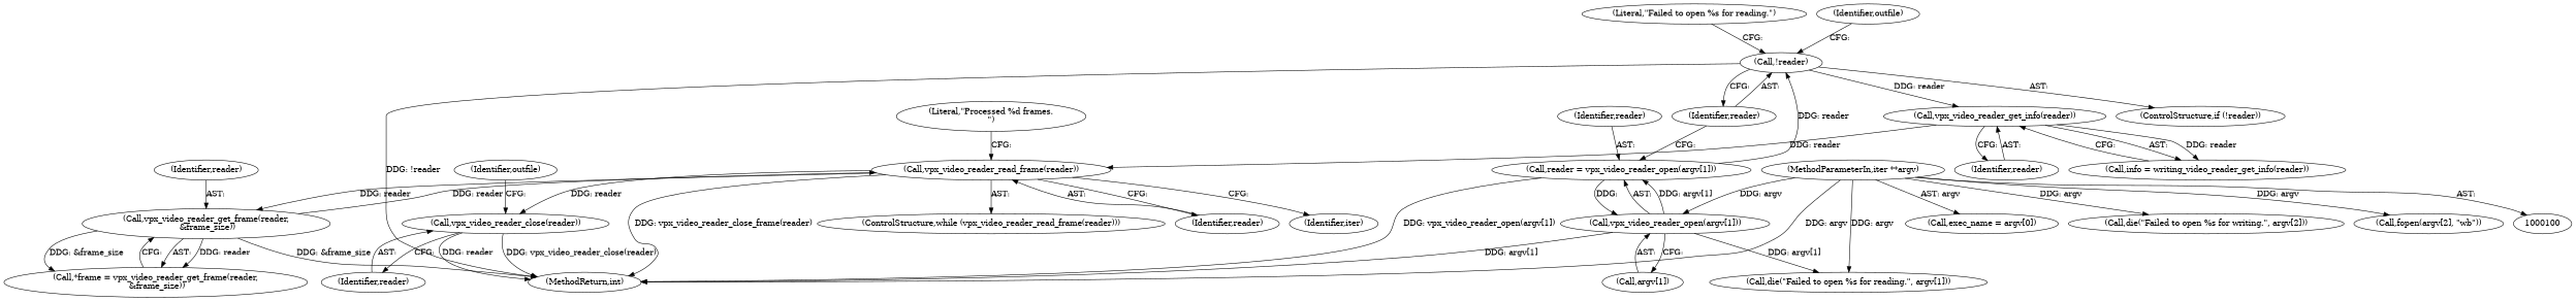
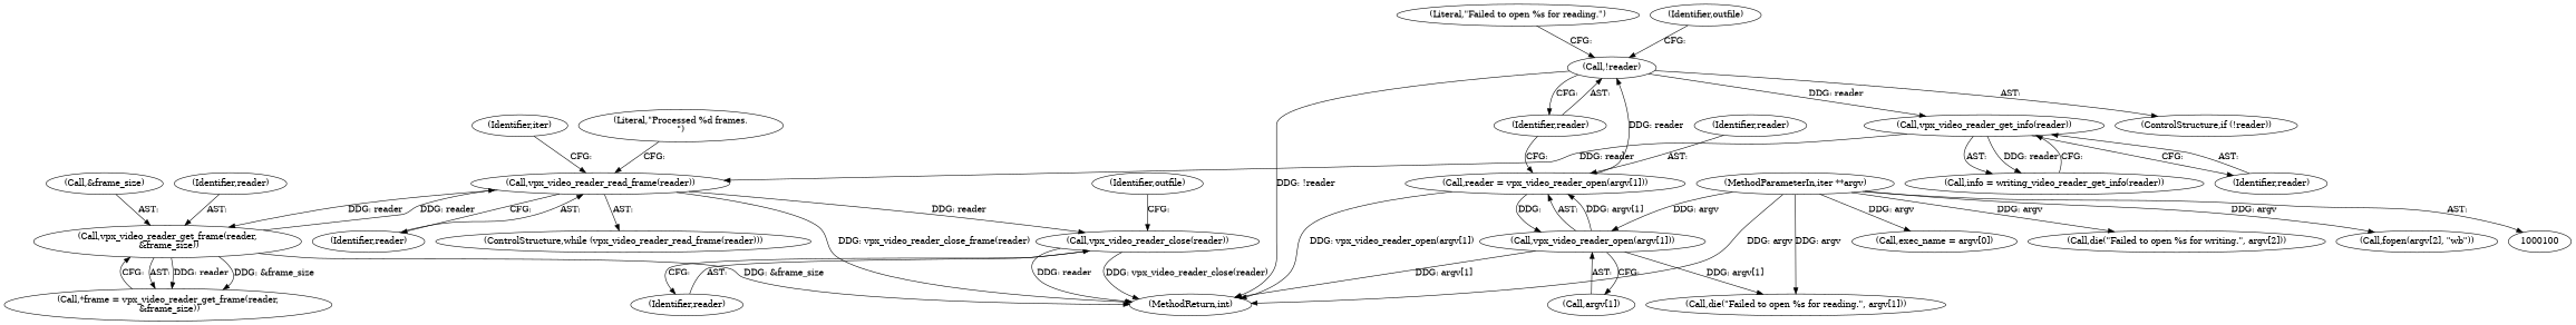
  digraph {
    n1 [label="(Call,vpx_video_reader_close(reader))"]
    n2 [label="(MethodReturn,int)"]
    n3 [label="(Identifier,reader)"]
    n4 [label="(Call,vpx_video_reader_read_frame(reader))"]
    n5 [label="(Call,vpx_video_reader_get_frame(reader,\n &frame_size))"]
    n6 [label="(ControlStructure,while (vpx_video_reader_read_frame(reader)))"]
    n7 [label="(Identifier,reader)"]
    n8 [label="(Call,*frame = vpx_video_reader_get_frame(reader,\n &frame_size))"]
+   n9 [label="(Call,&frame_size)"]
    n10 [label="(Call,vpx_video_reader_get_info(reader))"]
    n11 [label="(Call,info = writing_video_reader_get_info(reader))"]
    n12 [label="(Identifier,reader)"]
    n13 [label="(Call,!reader)"]
    n14 [label="(ControlStructure,if (!reader))"]
    n15 [label="(Identifier,reader)"]
    n16 [label="(Call,reader = vpx_video_reader_open(argv[1]))"]
    n17 [label="(Call,vpx_video_reader_open(argv[1]))"]
    n18 [label="(Call,die(\"Failed to open %s for reading.\", argv[1]))"]
    n19 [label="(Call,argv[1])"]
    n20 [label="(MethodParameterIn,iter **argv)"]
    n21 [label="(Call,exec_name = argv[0])"]
    n22 [label="(Call,die(\"Failed to open %s for writing.\", argv[2]))"]
    n23 [label="(Call,fopen(argv[2], \"wb\"))"]
    1000100
    n25 [label="(Identifier,reader)"]
    n26 [label="(Identifier,iter)"]
    n27 [label="(Literal,\"Processed %d frames.\n\")"]
    n28 [label="(Identifier,reader)"]
    n29 [label="(Literal,\"Failed to open %s for reading.\")"]
    n30 [label="(Identifier,outfile)"]
    n31 [label="(Identifier,outfile)"]
    n1 -> n2 [label="DDG: reader"]
    n1 -> n2 [label="DDG: vpx_video_reader_close(reader)"]
    n1 -> n3 [label="CFG: "]
    n3 -> n1 [label="AST: "]
    n4 -> n1 [label="DDG: reader"]
    n4 -> n2 [label="DDG: vpx_video_reader_close_frame(reader)"]
    n4 -> n5 [label="DDG: reader"]
    n4 -> n6 [label="AST: "]
    n4 -> n7 [label="CFG: "]
    n5 -> n2 [label="DDG: &frame_size"]
    n5 -> n4 [label="DDG: reader"]
    n5 -> n8 [label="AST: "]
    n5 -> n8 [label="DDG: reader"]
    n5 -> n8 [label="DDG: &frame_size"]
    n7 -> n4 [label="AST: "]
    n8 -> n5 [label="CFG: "]
+   n9 -> n5 [label="AST: "]
    n10 -> n4 [label="DDG: reader"]
    n10 -> n11 [label="AST: "]
    n10 -> n11 [label="DDG: reader"]
    n10 -> n12 [label="CFG: "]
    n11 -> n10 [label="CFG: "]
    n12 -> n10 [label="AST: "]
    n13 -> n2 [label="DDG: !reader"]
    n13 -> n10 [label="DDG: reader"]
    n13 -> n14 [label="AST: "]
    n13 -> n15 [label="CFG: "]
    n15 -> n13 [label="AST: "]
    n15 -> n16 [label="CFG: "]
    n16 -> n2 [label="DDG: vpx_video_reader_open(argv[1])"]
    n16 -> n13 [label="DDG: reader"]
    n16 -> n17 [label="DDG: "]
    n17 -> n2 [label="DDG: argv[1]"]
    n17 -> n16 [label="AST: "]
    n17 -> n16 [label="DDG: argv[1]"]
    n17 -> n18 [label="DDG: argv[1]"]
    n17 -> n19 [label="CFG: "]
    n19 -> n17 [label="AST: "]
    n20 -> n2 [label="DDG: argv"]
    n20 -> n17 [label="DDG: argv"]
    n20 -> n18 [label="DDG: argv"]
-   n20 -> n21 [label="AST: argv"]
+   n20 -> n21 [label="DDG: argv"]
    n20 -> n22 [label="DDG: argv"]
    n20 -> n23 [label="DDG: argv"]
    n20 -> 1000100 [label="AST: "]
    n25 -> n16 [label="AST: "]
-   n4 -> n26 [label="CFG: "]
+   n26 -> n4 [label="CFG: "]
    n27 -> n4 [label="CFG: "]
    n28 -> n5 [label="AST: "]
    n29 -> n13 [label="CFG: "]
    n30 -> n13 [label="CFG: "]
    n31 -> n1 [label="CFG: "]
  }
